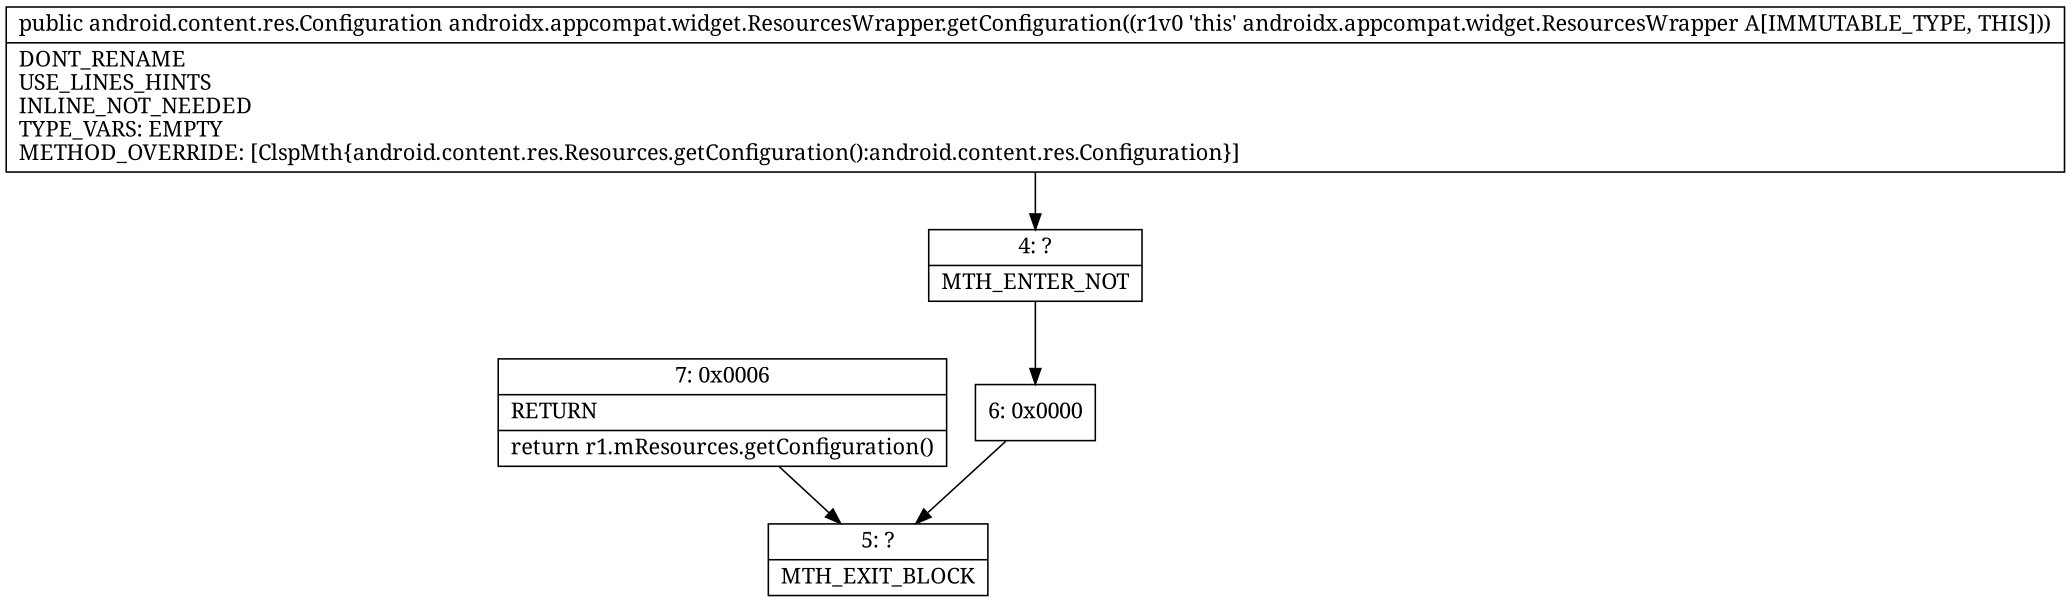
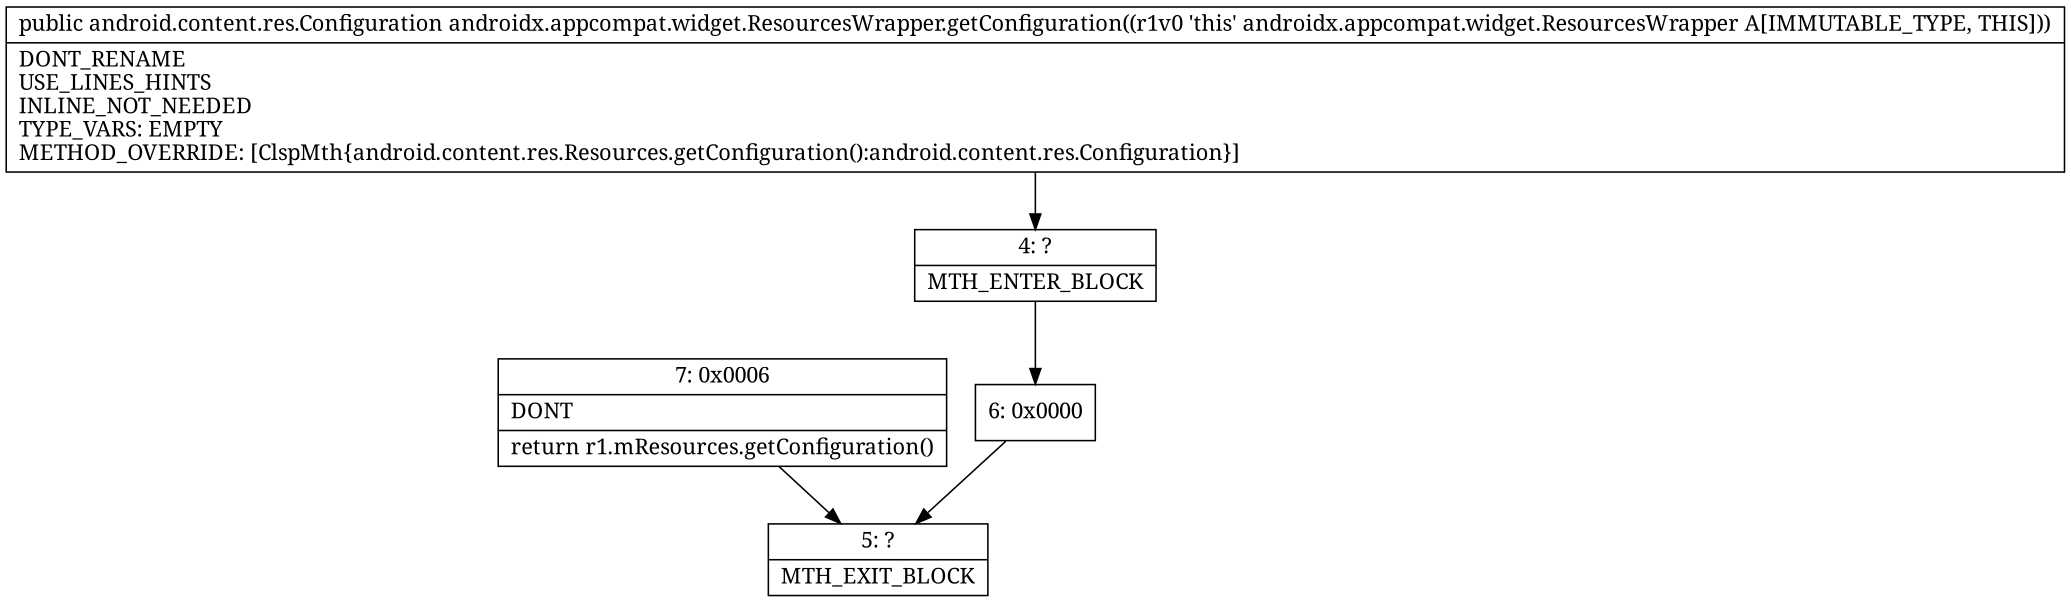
  digraph {
    fontname="Noto Serif"
    node [fontname="Noto Serif" shape=record]
    edge [fontname="Noto Serif"]
-   n1 [label="{4\:\ ?|MTH_ENTER_NOT\l}"]
+   n1 [label="{4\:\ ?|MTH_ENTER_BLOCK\l}"]
    n2 [label="{6\:\ 0x0000}"]
    n3 [label="{5\:\ ?|MTH_EXIT_BLOCK\l}"]
-   n4 [label="{7\:\ 0x0006|RETURN\l|return r1.mResources.getConfiguration()\l}"]
+   n4 [label="{7\:\ 0x0006|DONT\l|return r1.mResources.getConfiguration()\l}"]
    n5 [label="{public android.content.res.Configuration androidx.appcompat.widget.ResourcesWrapper.getConfiguration((r1v0 'this' androidx.appcompat.widget.ResourcesWrapper A[IMMUTABLE_TYPE, THIS]))  | DONT_RENAME\lUSE_LINES_HINTS\lINLINE_NOT_NEEDED\lTYPE_VARS: EMPTY\lMETHOD_OVERRIDE: [ClspMth\{android.content.res.Resources.getConfiguration():android.content.res.Configuration\}]\l}"]
    n1 -> n2
    n2 -> n3
    n4 -> n3
    n5 -> n1
  }
